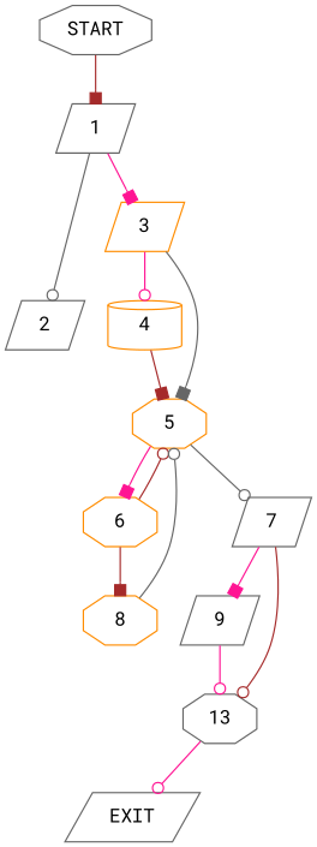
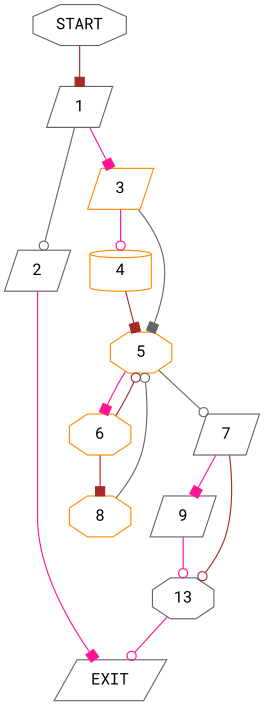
  digraph {
    fontname="Roboto Mono"
    node [color=gray40 fontname="Roboto Mono" shape=parallelogram]
    edge [arrowhead=box color=deeppink fontname="Roboto Mono"]
    n1 [label=START shape=octagon]
    1
    2
    3 [color=darkorange]
    n5 [label=EXIT]
    4 [color=darkorange shape=cylinder]
    5 [color=darkorange shape=octagon]
    6 [color=darkorange shape=octagon]
    7
    8 [color=darkorange shape=octagon]
    9
    n12 [label=13 shape=octagon]
    n1 -> 1 [color=brown]
    1 -> 2 [arrowhead=odot color=gray40]
    1 -> 3
+   2 -> n5
    3 -> 4 [arrowhead=odot]
    3 -> 5 [color=gray40]
    4 -> 5 [color=brown]
    5 -> 6
    5 -> 7 [arrowhead=odot color=gray40]
    6 -> 5 [arrowhead=odot color=brown]
    6 -> 8 [color=brown]
    7 -> 9
    7 -> n12 [arrowhead=odot color=brown]
    8 -> 5 [arrowhead=odot color=gray40]
    9 -> n12 [arrowhead=odot]
    n12 -> n5 [arrowhead=odot]
  }
